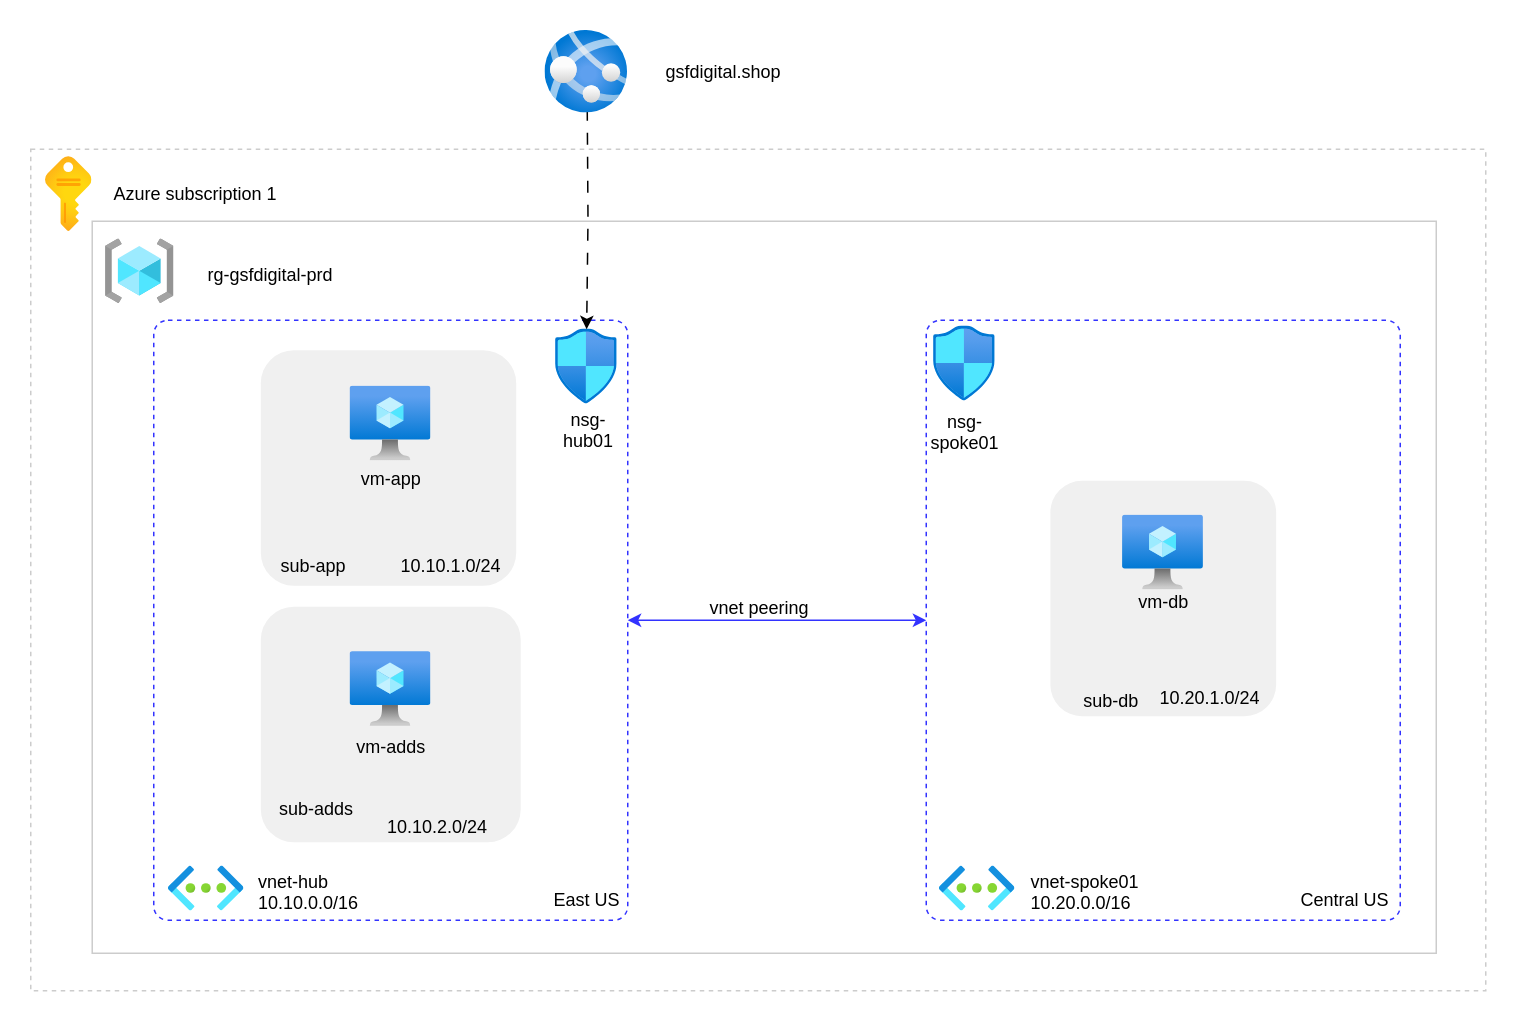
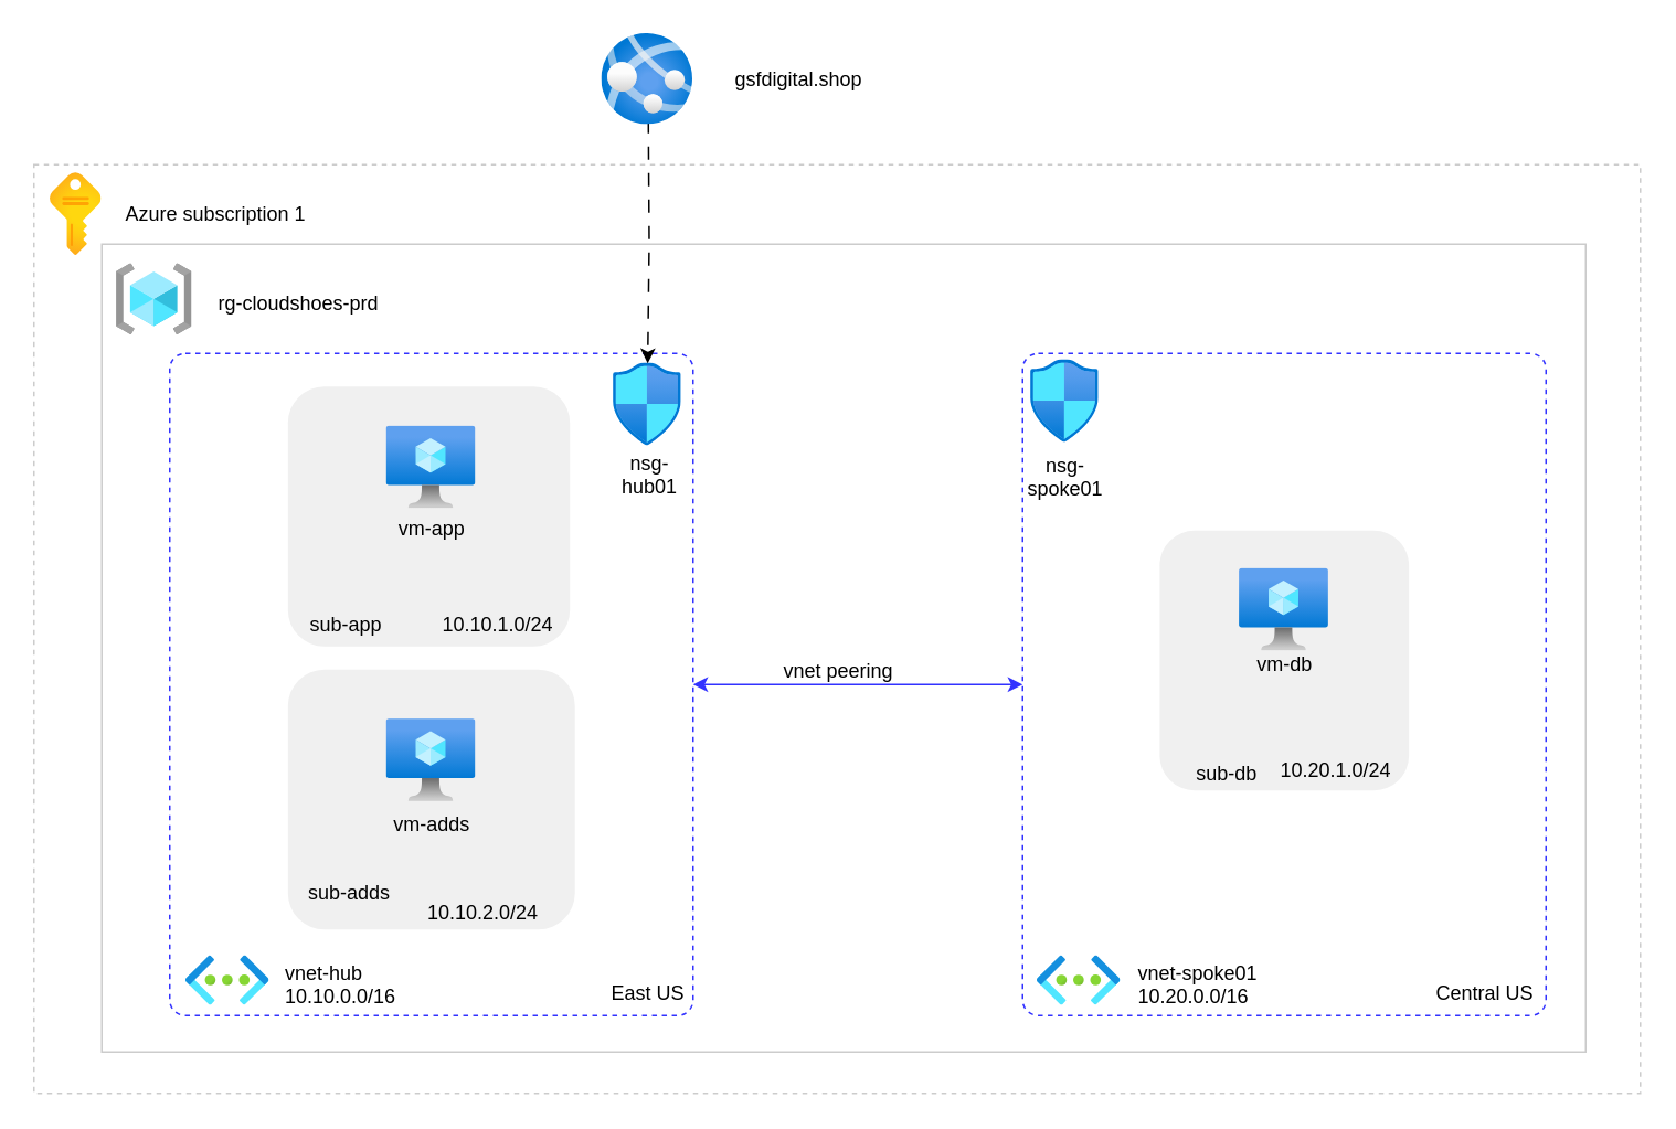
  <mxCell id="0" />
  <mxCell id="1" parent="0" />
  <mxCell id="2" value="" style="rounded=0;whiteSpace=wrap;html=1;dashed=1;strokeColor=#CCCCCC;" parent="1" vertex="1"><mxGeometry x="20" y="99" width="970" height="561" as="geometry" /></mxCell>
  <mxCell id="3" value="" style="image;aspect=fixed;html=1;points=[];align=center;fontSize=12;image=img/lib/azure2/general/Subscriptions.svg;" parent="1" vertex="1"><mxGeometry x="30" y="104" width="30.98" height="50" as="geometry" /></mxCell>
  <mxCell id="4" value="Azure subscription 1" style="text;html=1;align=center;verticalAlign=middle;whiteSpace=wrap;rounded=0;" parent="1" vertex="1"><mxGeometry x="70" y="114" width="120" height="30" as="geometry" /></mxCell>
  <mxCell id="5" value="" style="rounded=0;whiteSpace=wrap;html=1;fillColor=none;strokeColor=#CCCCCC;" parent="1" vertex="1"><mxGeometry x="60.98" y="147" width="896.02" height="488" as="geometry" /></mxCell>
  <mxCell id="6" value="" style="image;aspect=fixed;html=1;points=[];align=center;fontSize=12;image=img/lib/azure2/general/Resource_Groups.svg;" parent="1" vertex="1"><mxGeometry x="70" y="159" width="45.69" height="43" as="geometry" /></mxCell>
- <mxCell id="7" value="rg-gsfdigital-prd" style="text;html=1;align=center;verticalAlign=middle;whiteSpace=wrap;rounded=0;" parent="1" vertex="1"><mxGeometry x="120" y="168" width="120" height="30" as="geometry" /></mxCell>
+ <mxCell id="7" value="rg-cloudshoes-prd" style="text;html=1;align=center;verticalAlign=middle;whiteSpace=wrap;rounded=0;" parent="1" vertex="1"><mxGeometry x="120" y="168" width="120" height="30" as="geometry" /></mxCell>
  <mxCell id="8" value="" style="rounded=1;whiteSpace=wrap;html=1;fillColor=none;strokeColor=#3333FF;arcSize=3;dashed=1;" parent="1" vertex="1"><mxGeometry x="102" y="213" width="316" height="400" as="geometry" /></mxCell>
  <mxCell id="9" value="" style="rounded=1;whiteSpace=wrap;html=1;fillColor=none;strokeColor=#3333FF;arcSize=3;dashed=1;" parent="1" vertex="1"><mxGeometry x="617" y="213" width="316" height="400" as="geometry" /></mxCell>
  <mxCell id="10" value="" style="rounded=1;whiteSpace=wrap;html=1;fillColor=#F0F0F0;strokeColor=none;arcSize=14;dashed=1;" parent="1" vertex="1"><mxGeometry x="173.38" y="233" width="170.25" height="157" as="geometry" /></mxCell>
  <mxCell id="11" value="" style="rounded=1;whiteSpace=wrap;html=1;fillColor=#F0F0F0;strokeColor=none;arcSize=14;dashed=1;" parent="1" vertex="1"><mxGeometry x="173.38" y="404" width="173.25" height="157" as="geometry" /></mxCell>
  <mxCell id="12" value="" style="image;aspect=fixed;html=1;points=[];align=center;fontSize=12;image=img/lib/azure2/networking/Network_Security_Groups.svg;" parent="1" vertex="1"><mxGeometry x="370" y="219" width="41.18" height="50" as="geometry" /></mxCell>
  <mxCell id="13" value="" style="image;aspect=fixed;html=1;points=[];align=center;fontSize=12;image=img/lib/azure2/networking/Network_Security_Groups.svg;" parent="1" vertex="1"><mxGeometry x="622" y="217" width="41.18" height="50" as="geometry" /></mxCell>
  <mxCell id="14" value="" style="image;aspect=fixed;html=1;points=[];align=center;fontSize=12;image=img/lib/azure2/compute/Virtual_Machine.svg;" parent="1" vertex="1"><mxGeometry x="233.05" y="257" width="53.91" height="50" as="geometry" /></mxCell>
  <mxCell id="15" value="" style="image;aspect=fixed;html=1;points=[];align=center;fontSize=12;image=img/lib/azure2/compute/Virtual_Machine.svg;" parent="1" vertex="1"><mxGeometry x="233.05" y="434" width="53.91" height="50" as="geometry" /></mxCell>
  <mxCell id="16" value="" style="rounded=1;whiteSpace=wrap;html=1;fillColor=#F0F0F0;strokeColor=none;arcSize=14;dashed=1;" parent="1" vertex="1"><mxGeometry x="699.75" y="320" width="150.5" height="157" as="geometry" /></mxCell>
  <mxCell id="17" value="" style="image;aspect=fixed;html=1;points=[];align=center;fontSize=12;image=img/lib/azure2/compute/Virtual_Machine.svg;" parent="1" vertex="1"><mxGeometry x="748.04" y="343" width="53.91" height="50" as="geometry" /></mxCell>
  <mxCell id="18" value="" style="image;aspect=fixed;html=1;points=[];align=center;fontSize=12;image=img/lib/azure2/networking/Virtual_Networks.svg;" parent="1" vertex="1"><mxGeometry x="112" y="577" width="50.25" height="30" as="geometry" /></mxCell>
  <mxCell id="19" value="" style="image;aspect=fixed;html=1;points=[];align=center;fontSize=12;image=img/lib/azure2/networking/Virtual_Networks.svg;" parent="1" vertex="1"><mxGeometry x="626" y="577" width="50.25" height="30" as="geometry" /></mxCell>
  <mxCell id="20" value="" style="endArrow=classic;startArrow=classic;html=1;rounded=0;exitX=1;exitY=0.5;exitDx=0;exitDy=0;entryX=0;entryY=0.5;entryDx=0;entryDy=0;strokeColor=#3333FF;" parent="1" source="8" target="9" edge="1"><mxGeometry width="50" height="50" relative="1" as="geometry"><mxPoint x="532" y="397" as="sourcePoint" /><mxPoint x="582" y="347" as="targetPoint" /></mxGeometry></mxCell>
  <mxCell id="21" value="vnet peering" style="text;html=1;align=center;verticalAlign=middle;whiteSpace=wrap;rounded=0;" parent="1" vertex="1"><mxGeometry x="446" y="390" width="120" height="30" as="geometry" /></mxCell>
  <mxCell id="22" value="vnet-hub&#10;10.10.0.0/16" style="text;whiteSpace=wrap;" vertex="1" parent="1"><mxGeometry x="170" y="573.997" width="95" height="36" as="geometry" /></mxCell>
  <mxCell id="23" value="vnet-spoke01&#10;10.20.0.0/16" style="text;whiteSpace=wrap;" vertex="1" parent="1"><mxGeometry x="685" y="573.997" width="95" height="36" as="geometry" /></mxCell>
  <mxCell id="24" value="East US" style="text;whiteSpace=wrap;" vertex="1" parent="1"><mxGeometry x="367" y="586" width="51" height="24" as="geometry" /></mxCell>
  <mxCell id="25" value="Central US" style="text;whiteSpace=wrap;" vertex="1" parent="1"><mxGeometry x="865" y="586" width="68" height="24" as="geometry" /></mxCell>
  <mxCell id="26" value="10.10.2.0/24" style="text;whiteSpace=wrap;" vertex="1" parent="1"><mxGeometry x="256.25" y="537" width="79" height="24" as="geometry" /></mxCell>
  <mxCell id="27" value="sub-adds" style="text;whiteSpace=wrap;" vertex="1" parent="1"><mxGeometry x="183.5" y="525" width="53.25" height="24" as="geometry" /></mxCell>
  <mxCell id="28" value="sub-app" style="text;whiteSpace=wrap;" vertex="1" parent="1"><mxGeometry x="184.75" y="363" width="52" height="24" as="geometry" /></mxCell>
  <mxCell id="29" value="10.10.1.0/24" style="text;whiteSpace=wrap;" vertex="1" parent="1"><mxGeometry x="264.63" y="363" width="79" height="24" as="geometry" /></mxCell>
  <mxCell id="30" value="vm-app" style="text;whiteSpace=wrap;align=center;" vertex="1" parent="1"><mxGeometry x="220.51" y="305" width="79" height="24" as="geometry" /></mxCell>
  <mxCell id="31" value="vm-adds" style="text;whiteSpace=wrap;align=center;" vertex="1" parent="1"><mxGeometry x="220.5" y="484" width="79" height="24" as="geometry" /></mxCell>
  <mxCell id="32" value="vm-db" style="text;whiteSpace=wrap;align=center;" vertex="1" parent="1"><mxGeometry x="735.5" y="386.5" width="79" height="24" as="geometry" /></mxCell>
  <mxCell id="33" value="sub-db" style="text;whiteSpace=wrap;align=center;" vertex="1" parent="1"><mxGeometry x="701" y="453" width="79" height="24" as="geometry" /></mxCell>
  <mxCell id="34" value="10.20.1.0/24" style="text;whiteSpace=wrap;" vertex="1" parent="1"><mxGeometry x="771.25" y="451" width="79" height="24" as="geometry" /></mxCell>
  <mxCell id="35" value="nsg-hub01" style="text;whiteSpace=wrap;align=center;" vertex="1" parent="1"><mxGeometry x="363.45" y="266" width="58.09" height="40" as="geometry" /></mxCell>
  <mxCell id="36" value="nsg-spoke01" style="text;whiteSpace=wrap;align=center;" vertex="1" parent="1"><mxGeometry x="611.54" y="267" width="62.09" height="38" as="geometry" /></mxCell>
  <mxCell id="37" style="edgeStyle=orthogonalEdgeStyle;rounded=0;orthogonalLoop=1;jettySize=auto;html=1;dashed=1;dashPattern=8 8;" edge="1" parent="1" target="12"><mxGeometry relative="1" as="geometry"><mxPoint x="391" y="72" as="sourcePoint" /></mxGeometry></mxCell>
  <mxCell id="38" value="" style="image;aspect=fixed;html=1;points=[];align=center;fontSize=12;image=img/lib/azure2/compute/App_Services.svg;" vertex="1" parent="1"><mxGeometry x="363" y="20" width="55" height="55" as="geometry" /></mxCell>
  <mxCell id="39" value="gsfdigital.shop" style="text;html=1;align=center;verticalAlign=middle;whiteSpace=wrap;rounded=0;" vertex="1" parent="1"><mxGeometry x="421.54" y="32.5" width="120" height="30" as="geometry" /></mxCell>
